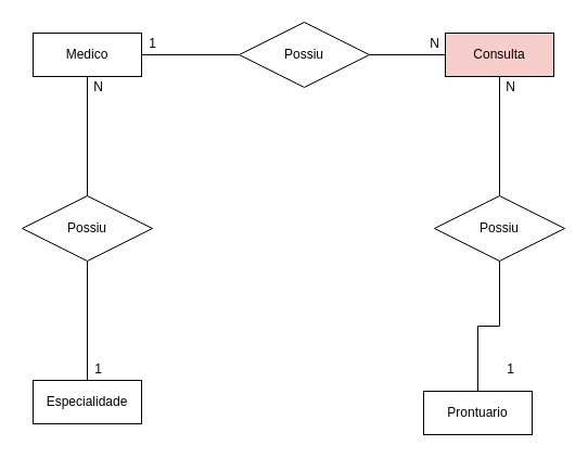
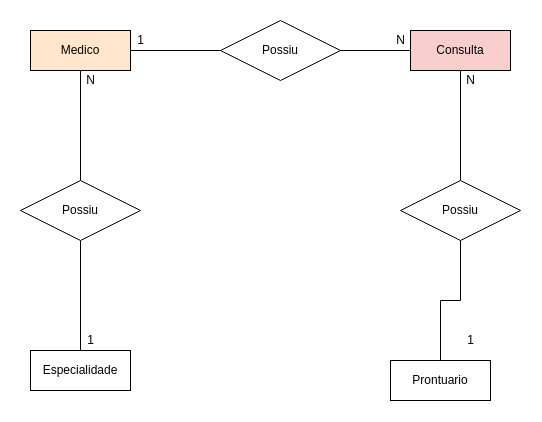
  <mxCell id="0" />
  <mxCell id="1" parent="0" />
  <mxCell id="2" style="edgeStyle=orthogonalEdgeStyle;rounded=0;orthogonalLoop=1;jettySize=auto;html=1;exitX=1;exitY=0.5;exitDx=0;exitDy=0;endArrow=none;endFill=0;" parent="1" source="4" target="11" edge="1"><mxGeometry relative="1" as="geometry" /></mxCell>
  <mxCell id="3" style="edgeStyle=orthogonalEdgeStyle;rounded=0;orthogonalLoop=1;jettySize=auto;html=1;exitX=0.5;exitY=1;exitDx=0;exitDy=0;endArrow=none;endFill=0;" parent="1" source="4" target="14" edge="1"><mxGeometry relative="1" as="geometry" /></mxCell>
- <mxCell id="4" value="Medico" style="whiteSpace=wrap;html=1;align=center;" parent="1" vertex="1"><mxGeometry x="30" y="30" width="100" height="40" as="geometry" /></mxCell>
+ <mxCell id="4" value="Medico" style="whiteSpace=wrap;html=1;align=center;fillColor=#ffe6cc;" parent="1" vertex="1"><mxGeometry x="30" y="30" width="100" height="40" as="geometry" /></mxCell>
  <mxCell id="5" value="" style="edgeStyle=orthogonalEdgeStyle;rounded=0;orthogonalLoop=1;jettySize=auto;html=1;endArrow=none;endFill=0;" parent="1" source="6" target="12" edge="1"><mxGeometry relative="1" as="geometry" /></mxCell>
  <mxCell id="6" value="Prontuario" style="whiteSpace=wrap;html=1;align=center;" parent="1" vertex="1"><mxGeometry x="390" y="360" width="100" height="40" as="geometry" /></mxCell>
  <mxCell id="7" style="edgeStyle=orthogonalEdgeStyle;rounded=0;orthogonalLoop=1;jettySize=auto;html=1;exitX=0.5;exitY=1;exitDx=0;exitDy=0;endArrow=none;endFill=0;" parent="1" source="8" target="12" edge="1"><mxGeometry relative="1" as="geometry" /></mxCell>
  <mxCell id="8" value="Consulta" style="whiteSpace=wrap;html=1;align=center;fillColor=#f8cecc;" parent="1" vertex="1"><mxGeometry x="410" y="30" width="100" height="40" as="geometry" /></mxCell>
  <mxCell id="9" value="Especialidade" style="whiteSpace=wrap;html=1;align=center;" parent="1" vertex="1"><mxGeometry x="30" y="350" width="100" height="40" as="geometry" /></mxCell>
  <mxCell id="10" style="edgeStyle=orthogonalEdgeStyle;rounded=0;orthogonalLoop=1;jettySize=auto;html=1;exitX=1;exitY=0.5;exitDx=0;exitDy=0;endArrow=none;endFill=0;" parent="1" source="11" target="8" edge="1"><mxGeometry relative="1" as="geometry" /></mxCell>
  <mxCell id="11" value="Possiu" style="shape=rhombus;perimeter=rhombusPerimeter;whiteSpace=wrap;html=1;align=center;" parent="1" vertex="1"><mxGeometry x="220" y="20" width="120" height="60" as="geometry" /></mxCell>
  <mxCell id="12" value="Possiu" style="shape=rhombus;perimeter=rhombusPerimeter;whiteSpace=wrap;html=1;align=center;" parent="1" vertex="1"><mxGeometry x="400" y="180" width="120" height="60" as="geometry" /></mxCell>
  <mxCell id="13" style="edgeStyle=orthogonalEdgeStyle;rounded=0;orthogonalLoop=1;jettySize=auto;html=1;exitX=0.5;exitY=1;exitDx=0;exitDy=0;endArrow=none;endFill=0;" parent="1" source="14" target="9" edge="1"><mxGeometry relative="1" as="geometry" /></mxCell>
  <mxCell id="14" value="Possiu" style="shape=rhombus;perimeter=rhombusPerimeter;whiteSpace=wrap;html=1;align=center;" parent="1" vertex="1"><mxGeometry x="20" y="180" width="120" height="60" as="geometry" /></mxCell>
  <mxCell id="15" value="1" style="text;html=1;align=center;verticalAlign=middle;resizable=0;points=[];autosize=1;strokeColor=none;" parent="1" vertex="1"><mxGeometry x="80" y="330" width="20" height="20" as="geometry" /></mxCell>
  <mxCell id="16" value="N" style="text;html=1;align=center;verticalAlign=middle;resizable=0;points=[];autosize=1;strokeColor=none;" parent="1" vertex="1"><mxGeometry x="80" y="70" width="20" height="20" as="geometry" /></mxCell>
  <mxCell id="17" value="N" style="text;html=1;align=center;verticalAlign=middle;resizable=0;points=[];autosize=1;strokeColor=none;" parent="1" vertex="1"><mxGeometry x="460" y="70" width="20" height="20" as="geometry" /></mxCell>
  <mxCell id="18" value="1" style="text;html=1;align=center;verticalAlign=middle;resizable=0;points=[];autosize=1;strokeColor=none;" parent="1" vertex="1"><mxGeometry x="130" y="30" width="20" height="20" as="geometry" /></mxCell>
  <mxCell id="19" value="N" style="text;html=1;align=center;verticalAlign=middle;resizable=0;points=[];autosize=1;strokeColor=none;" parent="1" vertex="1"><mxGeometry x="390" y="30" width="20" height="20" as="geometry" /></mxCell>
  <mxCell id="20" value="1" style="text;html=1;align=center;verticalAlign=middle;resizable=0;points=[];autosize=1;strokeColor=none;" parent="1" vertex="1"><mxGeometry x="460" y="330" width="20" height="20" as="geometry" /></mxCell>
